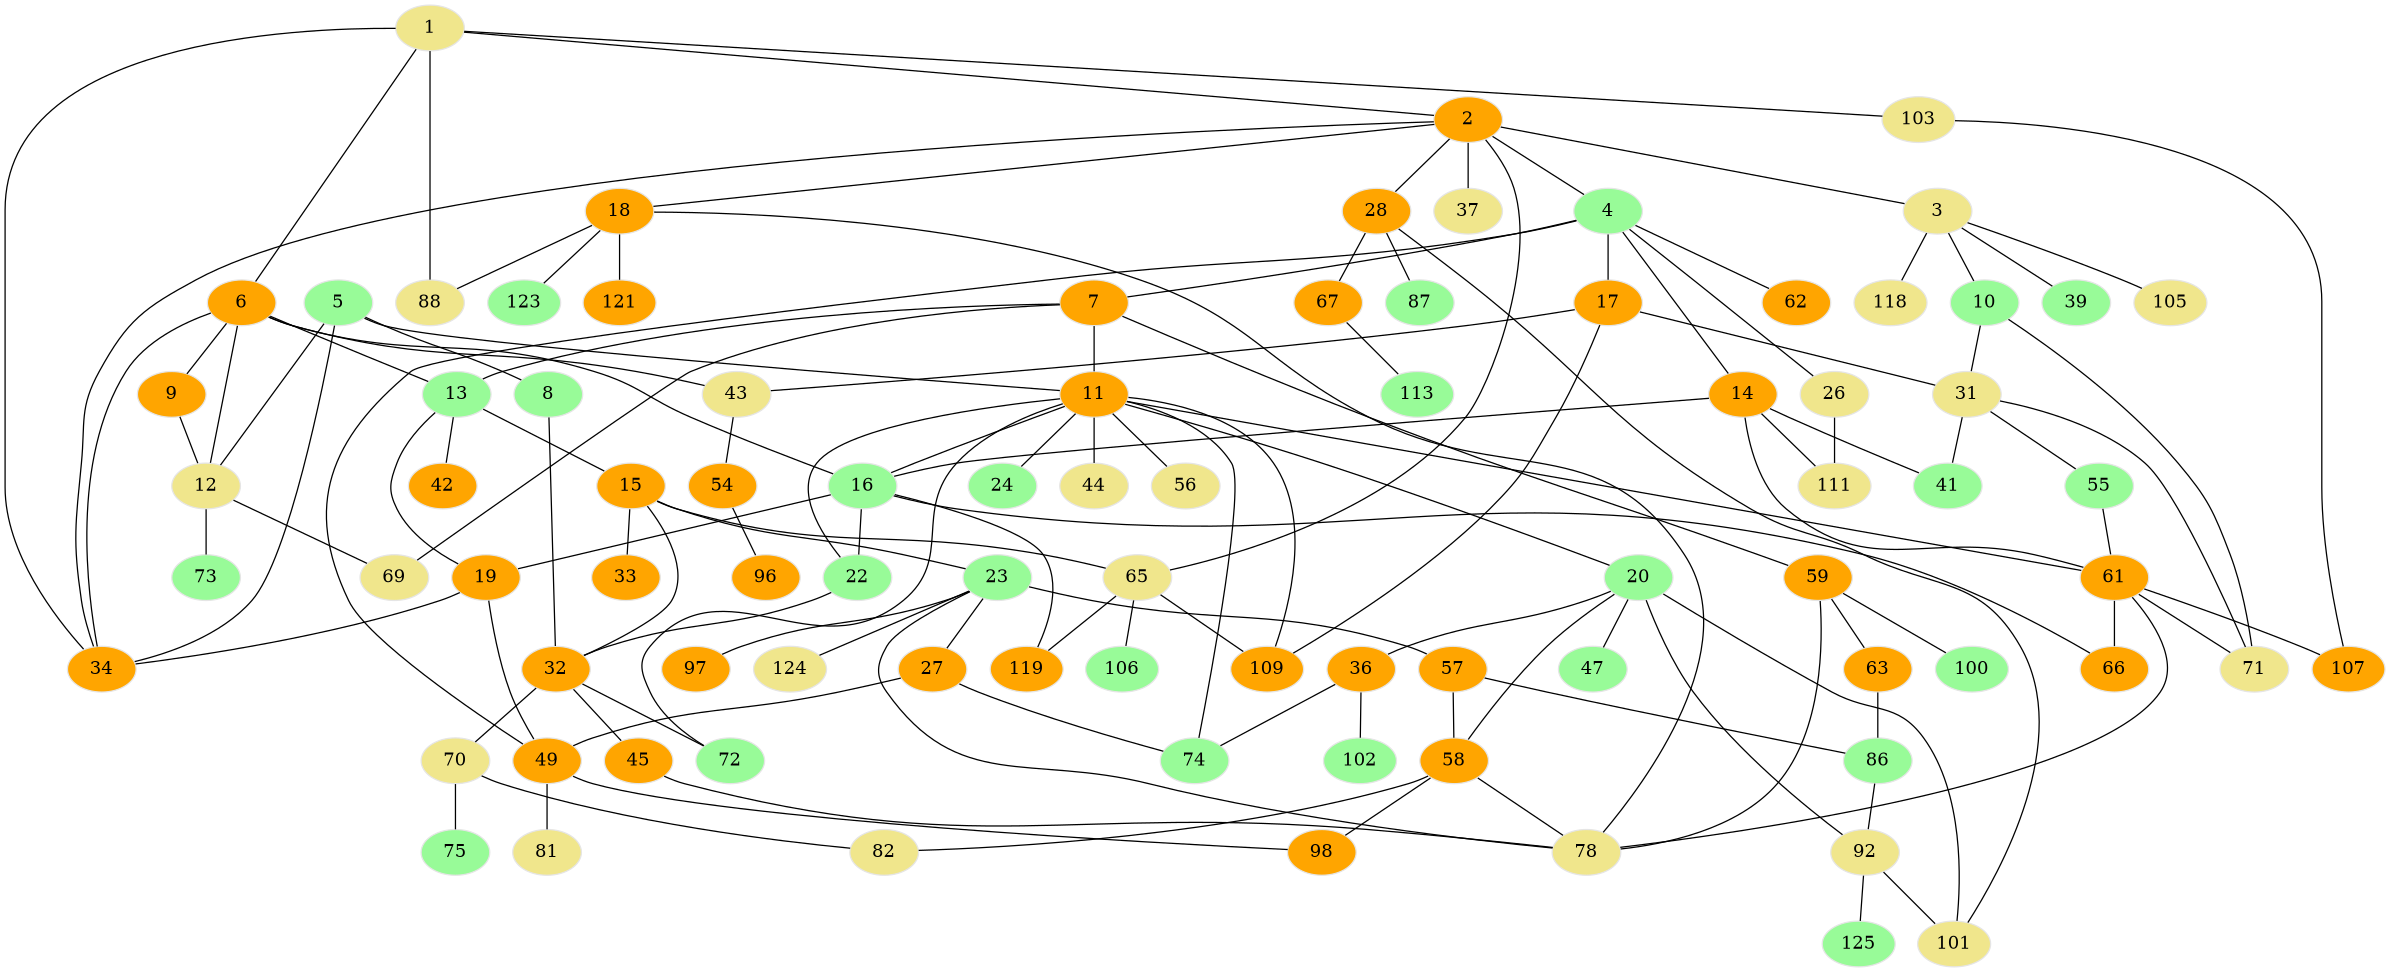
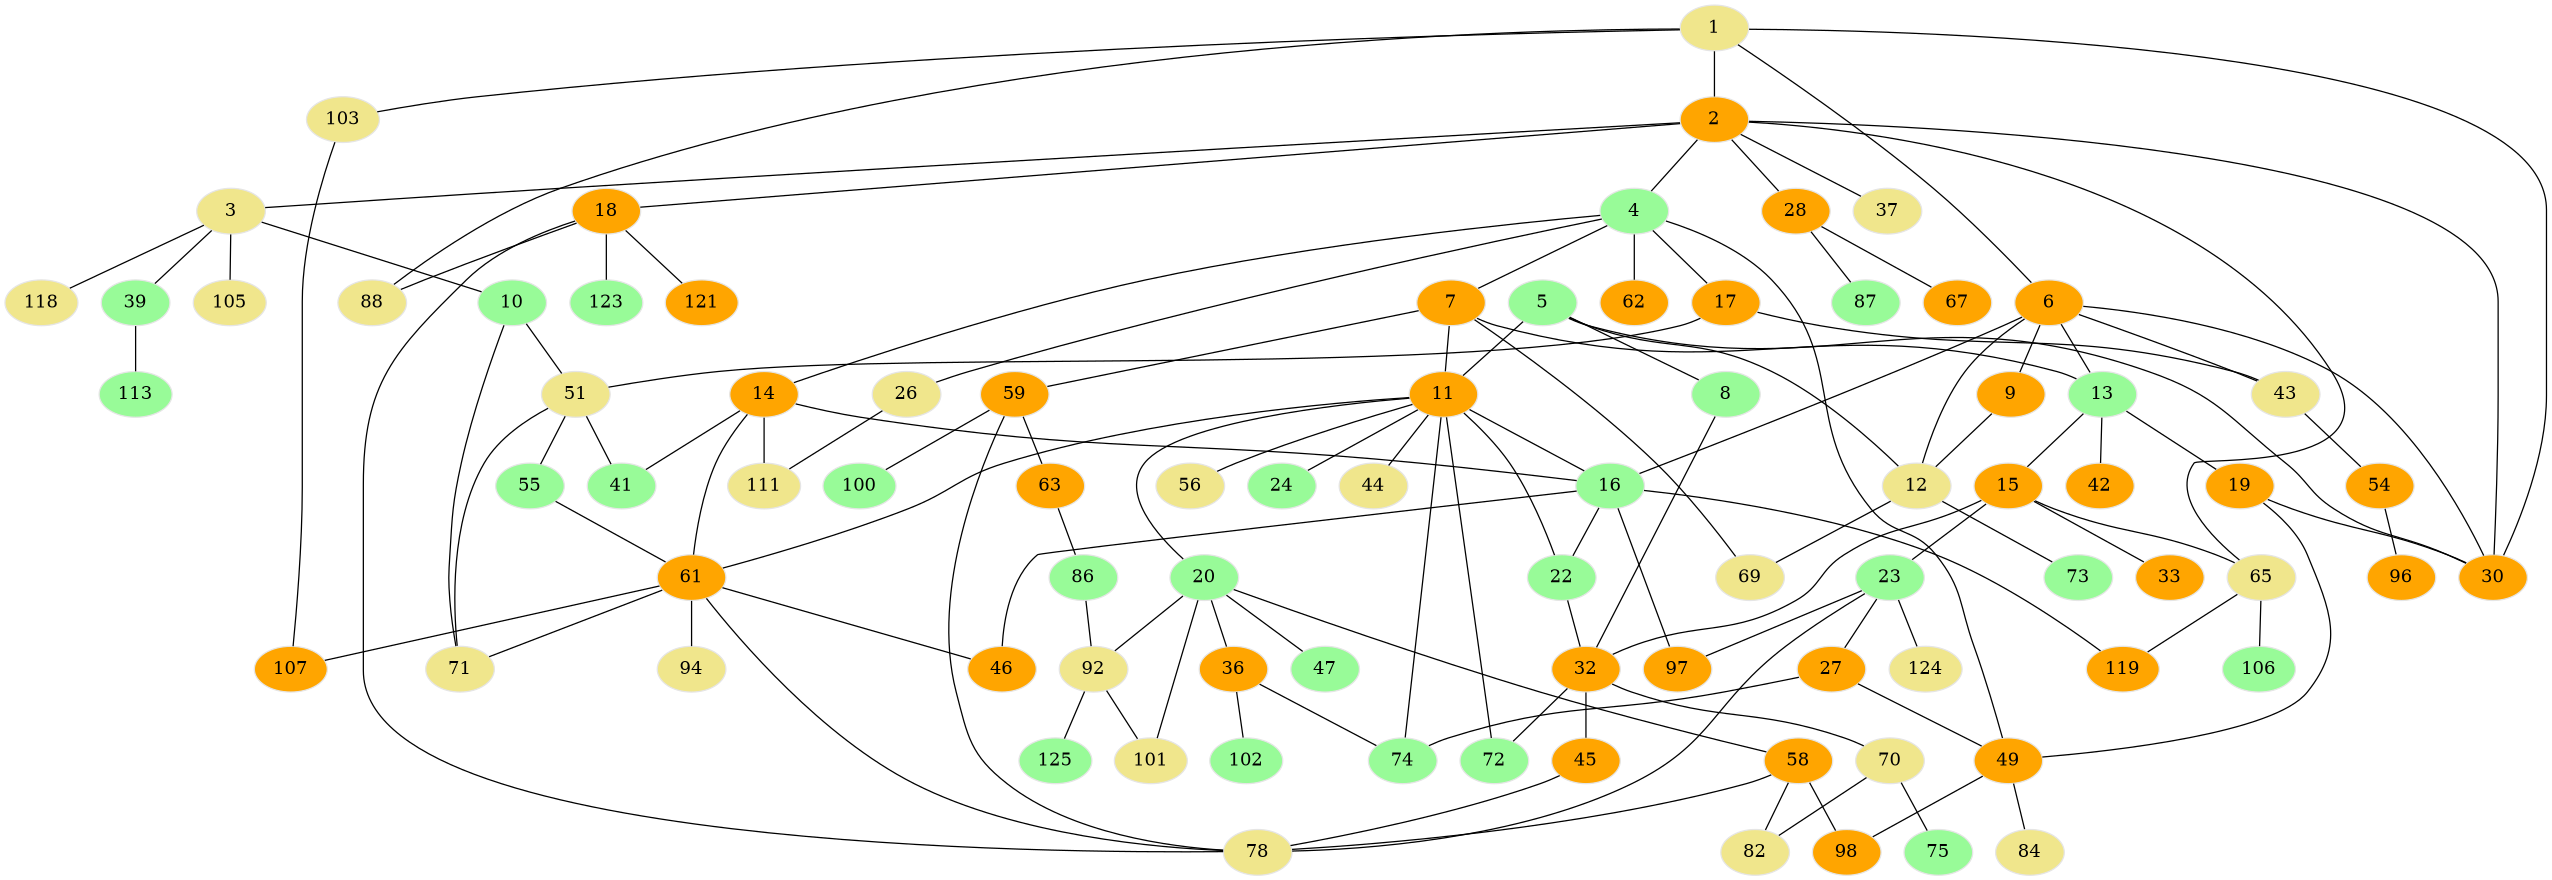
  graph {
    node [color=gray90 fillcolor=orange style=filled]
    1 [fillcolor=khaki super="+48"]
    2 [super="+112"]
    6 [super="+21"]
-   34 [super="+79"]
+   34 [super="+79" label=30]
    88 [fillcolor=khaki super="+91"]
    103 [fillcolor=khaki]
    3 [fillcolor=khaki super="+80"]
    4 [fillcolor=palegreen super="+35"]
    18 [super="+115"]
    28 [super="+60"]
    37 [fillcolor=khaki]
    65 [fillcolor=khaki super="+108"]
    12 [fillcolor=khaki super="+67"]
    9
    13 [fillcolor=palegreen super="+76"]
    16 [fillcolor=palegreen super="+38"]
    43 [fillcolor=khaki super="+52"]
    107
    10 [fillcolor=palegreen]
    39 [fillcolor=palegreen]
    105 [fillcolor=khaki]
    118 [fillcolor=khaki]
    7
    14 [super="+93"]
    17 [super="+25"]
    26 [fillcolor=khaki]
    49 [super="+77"]
    62 [super="+104"]
    5 [fillcolor=palegreen super="+50"]
    8 [fillcolor=palegreen]
    11 [super="+29"]
    78 [fillcolor=khaki super="+120"]
    121
    123 [fillcolor=palegreen]
    101 [fillcolor=khaki]
    n36 [label=67]
    87 [fillcolor=palegreen]
-   109
    119
    106 [fillcolor=palegreen]
-   31 [fillcolor=khaki super="+53"]
+   31 [fillcolor=khaki super="+53" label=51]
    71 [fillcolor=khaki]
    113 [fillcolor=palegreen super="+117"]
    59 [super="+85"]
    69 [fillcolor=khaki]
    61 [super="+89"]
    41 [fillcolor=palegreen super="+83"]
    111 [fillcolor=khaki super="+122"]
-   84 [fillcolor=khaki label=81]
+   84 [fillcolor=khaki]
    98 [super="+99"]
    32 [super="+51"]
    20 [fillcolor=palegreen super="+30"]
    22 [fillcolor=palegreen]
    24 [fillcolor=palegreen]
    44 [fillcolor=khaki]
    56 [fillcolor=khaki]
    72 [fillcolor=palegreen]
    74 [fillcolor=palegreen]
    73 [fillcolor=palegreen]
    15 [super="+95"]
    19 [super="+40"]
    42
-   66
+   66 [label=46]
    54
    63
    100 [fillcolor=palegreen]
    45
    70 [fillcolor=khaki super="+110"]
    55 [fillcolor=palegreen]
    36 [super="+81"]
    47 [fillcolor=palegreen]
    58 [super="+68"]
    92 [fillcolor=khaki super="+114"]
+   94 [fillcolor=khaki]
    23 [fillcolor=palegreen super="+116"]
    33
    27 [super="+46"]
-   57
    97
    124 [fillcolor=khaki]
    102 [fillcolor=palegreen]
    82 [fillcolor=khaki]
    125 [fillcolor=palegreen]
    86 [fillcolor=palegreen super="+90"]
    75 [fillcolor=palegreen]
    96
    1 -- 2
    1 -- 6
    1 -- 34
    1 -- 88
    1 -- 103
    2 -- 34
    2 -- 3 [weight=2]
    2 -- 4
    2 -- 18
    2 -- 28
    2 -- 37
    2 -- 65
    6 -- 34
    6 -- 12
    6 -- 9
    6 -- 13
    6 -- 16
    6 -- 43
    103 -- 107
    3 -- 10
    3 -- 39
    3 -- 105
    3 -- 118
    4 -- 7
    4 -- 14
    4 -- 17
    4 -- 26
    4 -- 49
    4 -- 62
    18 -- 88
    18 -- 78
    18 -- 121
    18 -- 123
-   28 -- 101
    28 -- n36
    28 -- 87
-   65 -- 109
    65 -- 119
    65 -- 106
    12 -- 69
    12 -- 73
    9 -- 12
    13 -- 15 [weight=2]
    13 -- 19
    13 -- 42
    16 -- 119
    16 -- 22
-   16 -- 19
+   16 -- 97
    16 -- 66
    43 -- 54
    10 -- 31
    10 -- 71
-   n36 -- 113
+   39 -- 113
    7 -- 13
    7 -- 11
    7 -- 59
    7 -- 69
    14 -- 16
    14 -- 61
    14 -- 41
    14 -- 111
    17 -- 43
-   17 -- 109
    17 -- 31 [weight=2]
    26 -- 111
    49 -- 84
    49 -- 98
    5 -- 34
    5 -- 12
    5 -- 8
    5 -- 11
    8 -- 32
    11 -- 16
-   11 -- 109
    11 -- 61
    11 -- 20
    11 -- 22
    11 -- 24
    11 -- 44
    11 -- 56
    11 -- 72
    11 -- 74
    31 -- 71
    31 -- 41
    31 -- 55
    59 -- 78
    59 -- 63
    59 -- 100
    61 -- 107
    61 -- 78
    61 -- 71
    61 -- 66
+   61 -- 94
    32 -- 72
    32 -- 45
    32 -- 70
    20 -- 101
    20 -- 36
    20 -- 47
    20 -- 58
    20 -- 92
    22 -- 32
    15 -- 65
    15 -- 32
    15 -- 23
    15 -- 33
    19 -- 34
    19 -- 49
    54 -- 96
    63 -- 86
    45 -- 78
    70 -- 82
    70 -- 75
    55 -- 61
    36 -- 74
    36 -- 102
    58 -- 78
    58 -- 98
    58 -- 82
    92 -- 101
    92 -- 125
    23 -- 78
    23 -- 27
-   23 -- 57 [weight=2]
    23 -- 97
    23 -- 124
    27 -- 49
    27 -- 74
-   57 -- 58
-   57 -- 86
    86 -- 92
  }
